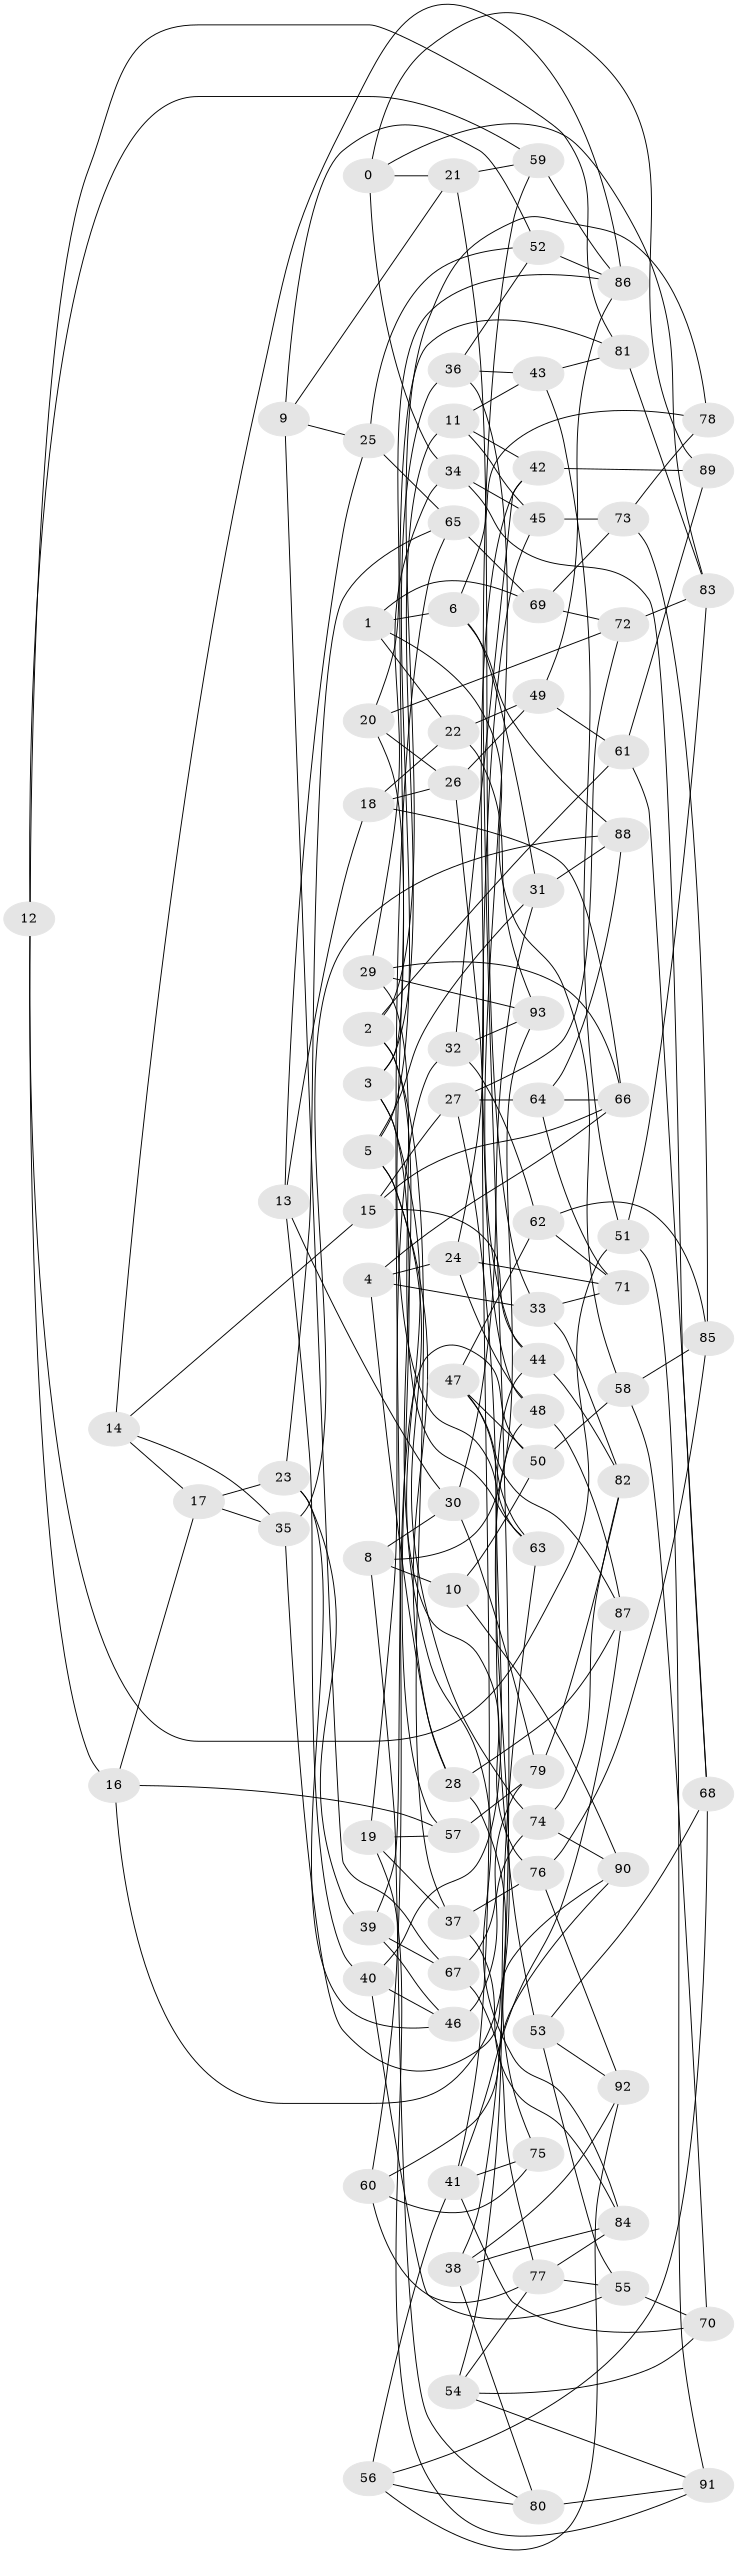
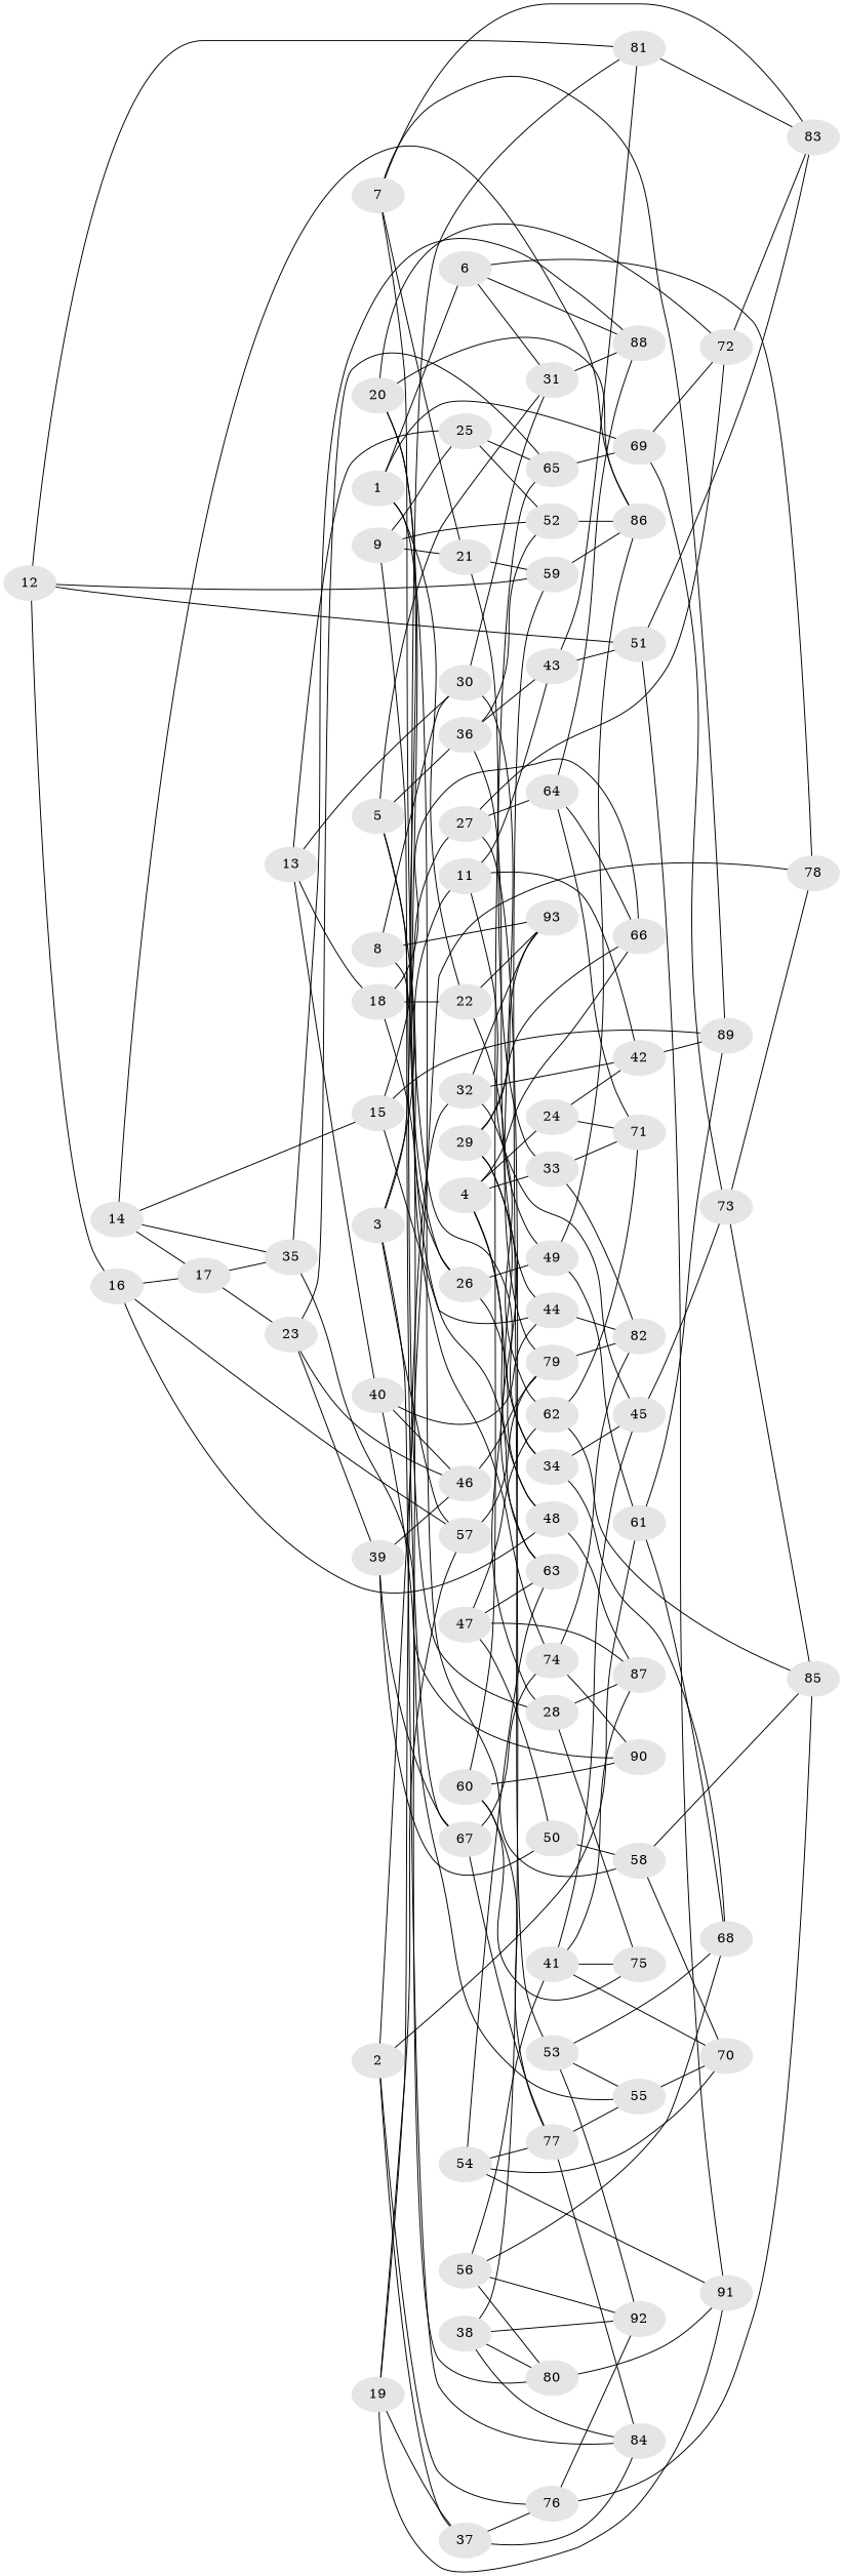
  graph {
    rankdir=LR
    node [color=gray90 style=filled]
    1
    6
    22
    58
    69
    78
    31
    88
    93
    49
    70
    85
    72
    73
    2
    37
    61
    76
    84
    89
    68
    92
    3
    11
    57
    81
    42
    43
    45
    79
    83
    4
    24
    28
    33
    66
    48
    71
    75
    87
    82
    5
    36
    74
    52
    44
    90
-   7 [label=0]
+   7
    21
    34
    59
    8
-   10
    30
    80
    50
    91
    9
    25
    67
    65
    86
    77
    55
    51
    12
    16
    17
    13
    18
    40
    26
    46
    14
    15
    35
    27
    23
    53
    64
    39
    19
    32
    62
    20
    63
    29
    38
    41
    47
    54
    56
    60
    1 -- 6
    1 -- 22
    1 -- 58
    1 -- 69
    6 -- 78
    6 -- 31
    6 -- 88
    22 -- 93
    22 -- 49
    58 -- 70
    58 -- 85
    69 -- 72
    69 -- 73
    31 -- 88
    49 -- 61
    49 -- 86
    72 -- 83
    73 -- 78
    73 -- 85
    2 -- 78
    2 -- 37
    2 -- 61
    2 -- 76
    37 -- 76
    37 -- 84
    61 -- 89
    61 -- 68
    76 -- 85
    76 -- 92
    3 -- 84
    3 -- 11
    3 -- 57
    3 -- 81
    11 -- 42
    11 -- 43
    11 -- 45
    57 -- 79
    81 -- 83
    42 -- 89
    43 -- 81
    43 -- 51
    45 -- 73
    79 -- 82
    4 -- 24
    4 -- 28
    4 -- 33
    4 -- 66
    24 -- 42
-   24 -- 48
+   4 -- 48
    24 -- 71
    28 -- 75
    28 -- 87
    33 -- 71
    33 -- 82
    48 -- 87
    5 -- 31
    5 -- 28
    5 -- 36
    5 -- 74
    36 -- 43
    36 -- 52
    36 -- 44
    74 -- 82
    74 -- 90
    52 -- 86
    44 -- 82
    7 -- 89
    7 -- 83
    7 -- 21
    7 -- 34
    21 -- 33
    21 -- 59
    34 -- 68
    34 -- 45
    59 -- 86
    8 -- 93
-   8 -- 10
    8 -- 30
    8 -- 80
-   10 -- 90
-   10 -- 50
    30 -- 31
    30 -- 79
    80 -- 91
    50 -- 58
    9 -- 52
    9 -- 21
    9 -- 25
    9 -- 67
    25 -- 52
    25 -- 65
    67 -- 74
    67 -- 77
    65 -- 69
    77 -- 84
    77 -- 55
    55 -- 70
    51 -- 83
    51 -- 91
    12 -- 81
    12 -- 59
    12 -- 51
    12 -- 16
    16 -- 57
    16 -- 48
    16 -- 17
    17 -- 35
    17 -- 23
    13 -- 30
    13 -- 25
    13 -- 18
    13 -- 40
    18 -- 22
    18 -- 66
    18 -- 26
    40 -- 44
    40 -- 55
    40 -- 46
    26 -- 49
    26 -- 48
    46 -- 79
    14 -- 86
    14 -- 17
    14 -- 15
    14 -- 35
-   15 -- 66
+   15 -- 89
    15 -- 44
    15 -- 27
    35 -- 88
    35 -- 90
    27 -- 72
    27 -- 53
    27 -- 64
    23 -- 65
    23 -- 46
    23 -- 39
    53 -- 68
    53 -- 92
    53 -- 55
    64 -- 88
    64 -- 66
    64 -- 71
    39 -- 50
    39 -- 67
    39 -- 46
    19 -- 37
    19 -- 57
    19 -- 91
    19 -- 32
    32 -- 93
    32 -- 42
    32 -- 62
    62 -- 85
    62 -- 71
    20 -- 72
    20 -- 86
    20 -- 26
    20 -- 63
    29 -- 93
    29 -- 66
    29 -- 34
    29 -- 63
    38 -- 84
    38 -- 92
    38 -- 59
    38 -- 80
    41 -- 70
    41 -- 45
    41 -- 75
    41 -- 87
    47 -- 87
    47 -- 50
    47 -- 62
    47 -- 63
    54 -- 70
    54 -- 91
    54 -- 77
    54 -- 63
    56 -- 68
    56 -- 92
    56 -- 80
    56 -- 41
    60 -- 75
    60 -- 90
    60 -- 65
    60 -- 77
  }
